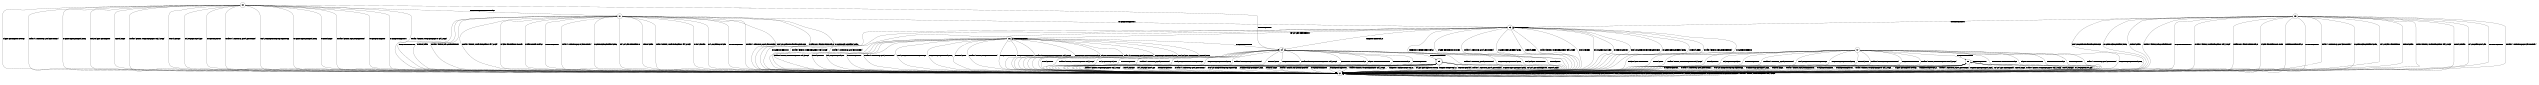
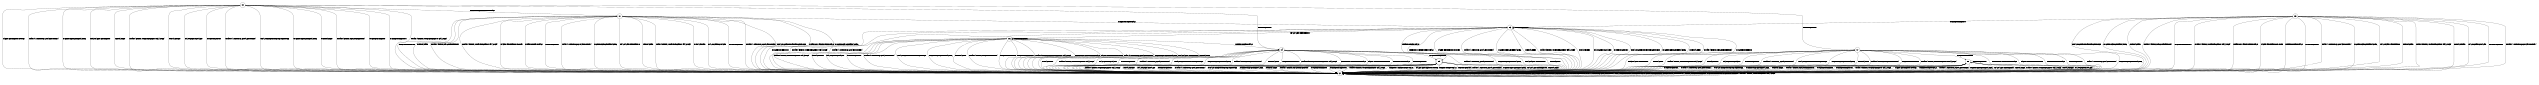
  digraph {
    node [shape=circle]
    n1 [label=s0]
    n2 [label=s1]
    n3 [label=s2]
    n4 [label=s4]
    n5 [label=s7]
    n6 [label=s3]
    n7 [label=s5 shape=doublecircle]
    n8 [label=s8]
    n9 [label=s6]
    n10 [label=s9]
    n1 -> n2 [label=I_HELLO_CLIENT_REQUEST]
    n1 -> n3 [label=I_SERVER_HELLO_DONE]
    n1 -> n3 [label="I_Alert(WARNING,CLOSE_NOTIFY)"]
    n1 -> n3 [label=I_CHANGE_CIPHER_SPEC]
    n1 -> n3 [label=I_PSK_SERVER_HELLO]
    n1 -> n3 [label=I_FINISHED]
    n1 -> n3 [label="I_Alert(FATAL,UNEXPECTED_MESSAGE)"]
    n1 -> n3 [label=O_DISABLED]
    n1 -> n3 [label=O_SOCKET_CLOSED]
    n1 -> n3 [label=O_APPLICATION]
    n1 -> n3 [label="O_Alert(WARNING,CLOSE_NOTIFY)"]
    n1 -> n3 [label=O_PSK_CLIENT_KEY_EXCHANGE]
    n1 -> n3 [label=O_CHANGE_CIPHER_SPEC]
    n1 -> n3 [label=O_FINISHED]
    n1 -> n3 [label="O_Alert(FATAL,DECODE_ERROR)"]
    n1 -> n3 [label=O_CLIENT_HELLO]
    n1 -> n3 [label="O_CLIENT_HELLO+"]
    n1 -> n3 [label="O_Alert(FATAL,UNEXPECTED_MESSAGE)"]
    n1 -> n4 [label=I_APPLICATION]
+   n1 -> n5 [label=I_APPLICATION]
    n2 -> n3 [label=I_HELLO_VERIFY_REQUEST]
    n2 -> n3 [label=I_SERVER_HELLO_DONE]
    n2 -> n3 [label=I_HELLO_REQUEST]
    n2 -> n3 [label=I_APPLICATION]
    n2 -> n3 [label="I_Alert(WARNING,CLOSE_NOTIFY)"]
    n2 -> n3 [label=I_CHANGE_CIPHER_SPEC]
    n2 -> n3 [label=I_PSK_SERVER_HELLO]
    n2 -> n3 [label=I_FINISHED]
    n2 -> n3 [label="I_Alert(FATAL,UNEXPECTED_MESSAGE)"]
    n2 -> n3 [label=O_DISABLED]
    n2 -> n3 [label=O_SOCKET_CLOSED]
    n2 -> n3 [label=O_APPLICATION]
    n2 -> n3 [label="O_Alert(WARNING,CLOSE_NOTIFY)"]
    n2 -> n3 [label=O_PSK_CLIENT_KEY_EXCHANGE]
    n2 -> n3 [label=O_CHANGE_CIPHER_SPEC]
    n2 -> n3 [label=O_FINISHED]
    n2 -> n3 [label="O_Alert(FATAL,DECODE_ERROR)"]
    n2 -> n3 [label=O_CLIENT_HELLO]
    n2 -> n3 [label="O_Alert(FATAL,UNEXPECTED_MESSAGE)"]
-   n2 -> n6 [label="O_CLIENT_HELLO+"]
+   n2 -> n6 [label=I_HELLO_REQUEST]
    n3 -> n3 [label=I_HELLO_VERIFY_REQUEST]
    n3 -> n3 [label=I_SERVER_HELLO_DONE]
    n3 -> n3 [label=I_HELLO_REQUEST]
    n3 -> n3 [label=I_APPLICATION]
    n3 -> n3 [label="I_Alert(WARNING,CLOSE_NOTIFY)"]
    n3 -> n3 [label=I_CHANGE_CIPHER_SPEC]
    n3 -> n3 [label=I_PSK_SERVER_HELLO]
    n3 -> n3 [label=I_FINISHED]
    n3 -> n3 [label="I_Alert(FATAL,UNEXPECTED_MESSAGE)"]
    n3 -> n3 [label=O_DISABLED]
    n3 -> n3 [label=O_SOCKET_CLOSED]
    n3 -> n3 [label=O_APPLICATION]
    n3 -> n3 [label="O_Alert(WARNING,CLOSE_NOTIFY)"]
    n3 -> n3 [label=O_PSK_CLIENT_KEY_EXCHANGE]
    n3 -> n3 [label=O_CHANGE_CIPHER_SPEC]
    n3 -> n3 [label=O_FINISHED]
    n3 -> n3 [label="O_Alert(FATAL,DECODE_ERROR)"]
    n3 -> n3 [label=O_CLIENT_HELLO]
    n3 -> n3 [label="O_CLIENT_HELLO+"]
    n3 -> n3 [label="O_Alert(FATAL,UNEXPECTED_MESSAGE)"]
    n4 -> n3 [label=I_HELLO_VERIFY_REQUEST]
    n4 -> n3 [label=I_SERVER_HELLO_DONE]
    n4 -> n3 [label=I_HELLO_REQUEST]
    n4 -> n3 [label=I_APPLICATION]
    n4 -> n3 [label="I_Alert(WARNING,CLOSE_NOTIFY)"]
    n4 -> n3 [label=I_CHANGE_CIPHER_SPEC]
    n4 -> n3 [label=I_PSK_SERVER_HELLO]
    n4 -> n3 [label=I_FINISHED]
    n4 -> n3 [label="I_Alert(FATAL,UNEXPECTED_MESSAGE)"]
    n4 -> n3 [label=O_DISABLED]
    n4 -> n3 [label=O_SOCKET_CLOSED]
    n4 -> n3 [label=O_APPLICATION]
    n4 -> n3 [label="O_Alert(WARNING,CLOSE_NOTIFY)"]
    n4 -> n3 [label=O_PSK_CLIENT_KEY_EXCHANGE]
    n4 -> n3 [label=O_CHANGE_CIPHER_SPEC]
    n4 -> n3 [label=O_FINISHED]
    n4 -> n3 [label="O_Alert(FATAL,DECODE_ERROR)"]
    n4 -> n3 [label="O_CLIENT_HELLO+"]
    n4 -> n3 [label="O_Alert(FATAL,UNEXPECTED_MESSAGE)"]
-   n4 -> n7 [label=O_CLIENT_HELLO]
+   n4 -> n7 [label=O_CLIENT_CLIENT]
    n5 -> n3 [label=I_HELLO_VERIFY_REQUEST]
    n5 -> n3 [label=I_SERVER_HELLO_DONE]
    n5 -> n3 [label=I_HELLO_REQUEST]
    n5 -> n3 [label=I_APPLICATION]
    n5 -> n3 [label="I_Alert(WARNING,CLOSE_NOTIFY)"]
    n5 -> n3 [label=I_CHANGE_CIPHER_SPEC]
    n5 -> n3 [label=I_PSK_SERVER_HELLO]
    n5 -> n3 [label=I_FINISHED]
    n5 -> n3 [label="I_Alert(FATAL,UNEXPECTED_MESSAGE)"]
    n5 -> n3 [label=O_DISABLED]
    n5 -> n3 [label=O_SOCKET_CLOSED]
    n5 -> n3 [label=O_APPLICATION]
    n5 -> n3 [label="O_Alert(WARNING,CLOSE_NOTIFY)"]
    n5 -> n3 [label=O_PSK_CLIENT_KEY_EXCHANGE]
    n5 -> n3 [label=O_CHANGE_CIPHER_SPEC]
    n5 -> n3 [label=O_FINISHED]
    n5 -> n3 [label="O_Alert(FATAL,DECODE_ERROR)"]
    n5 -> n3 [label="O_CLIENT_HELLO+"]
    n5 -> n3 [label="O_Alert(FATAL,UNEXPECTED_MESSAGE)"]
    n5 -> n8 [label=O_CLIENT_HELLO]
    n6 -> n3 [label=I_HELLO_VERIFY_REQUEST]
    n6 -> n3 [label=I_SERVER_HELLO_DONE]
    n6 -> n3 [label="I_Alert(WARNING,CLOSE_NOTIFY)"]
    n6 -> n3 [label=I_CHANGE_CIPHER_SPEC]
    n6 -> n3 [label=I_FINISHED]
    n6 -> n3 [label="I_Alert(FATAL,UNEXPECTED_MESSAGE)"]
    n6 -> n3 [label=O_DISABLED]
    n6 -> n3 [label=O_SOCKET_CLOSED]
    n6 -> n3 [label=O_APPLICATION]
    n6 -> n3 [label="O_Alert(WARNING,CLOSE_NOTIFY)"]
    n6 -> n3 [label=O_PSK_CLIENT_KEY_EXCHANGE]
    n6 -> n3 [label=O_CHANGE_CIPHER_SPEC]
    n6 -> n3 [label=O_FINISHED]
    n6 -> n3 [label="O_Alert(FATAL,DECODE_ERROR)"]
    n6 -> n3 [label=O_CLIENT_HELLO]
    n6 -> n3 [label="O_CLIENT_HELLO+"]
    n6 -> n3 [label="O_Alert(FATAL,UNEXPECTED_MESSAGE)"]
-   n6 -> n4 [label=I_HELLO_REQUEST]
+   n6 -> n7 [label=I_HELLO_REQUEST]
    n6 -> n6 [label=I_APPLICATION]
    n6 -> n9 [label=I_PSK_SERVER_HELLO]
    n7 -> n3 [label=I_HELLO_VERIFY_REQUEST]
    n7 -> n3 [label=I_SERVER_HELLO_DONE]
    n7 -> n3 [label=I_HELLO_REQUEST]
    n7 -> n3 [label=I_APPLICATION]
    n7 -> n3 [label="I_Alert(WARNING,CLOSE_NOTIFY)"]
    n7 -> n3 [label=I_CHANGE_CIPHER_SPEC]
    n7 -> n3 [label=I_PSK_SERVER_HELLO]
    n7 -> n3 [label=I_FINISHED]
    n7 -> n3 [label="I_Alert(FATAL,UNEXPECTED_MESSAGE)"]
    n7 -> n3 [label=O_DISABLED]
    n7 -> n3 [label=O_SOCKET_CLOSED]
    n7 -> n3 [label=O_APPLICATION]
    n7 -> n3 [label="O_Alert(WARNING,CLOSE_NOTIFY)"]
    n7 -> n3 [label=O_PSK_CLIENT_KEY_EXCHANGE]
    n7 -> n3 [label=O_CHANGE_CIPHER_SPEC]
    n7 -> n3 [label=O_FINISHED]
    n7 -> n3 [label="O_Alert(FATAL,DECODE_ERROR)"]
    n7 -> n3 [label=O_CLIENT_HELLO]
    n7 -> n3 [label="O_CLIENT_HELLO+"]
    n7 -> n3 [label="O_Alert(FATAL,UNEXPECTED_MESSAGE)"]
    n8 -> n3 [label=I_SERVER_HELLO_DONE]
    n8 -> n3 [label=I_HELLO_REQUEST]
    n8 -> n3 [label="I_Alert(WARNING,CLOSE_NOTIFY)"]
    n8 -> n3 [label=I_CHANGE_CIPHER_SPEC]
    n8 -> n3 [label=I_PSK_SERVER_HELLO]
    n8 -> n3 [label=I_FINISHED]
    n8 -> n3 [label="I_Alert(FATAL,UNEXPECTED_MESSAGE)"]
    n8 -> n3 [label=O_DISABLED]
    n8 -> n3 [label=O_SOCKET_CLOSED]
    n8 -> n3 [label=O_APPLICATION]
    n8 -> n3 [label="O_Alert(WARNING,CLOSE_NOTIFY)"]
    n8 -> n3 [label=O_PSK_CLIENT_KEY_EXCHANGE]
    n8 -> n3 [label=O_CHANGE_CIPHER_SPEC]
    n8 -> n3 [label=O_FINISHED]
    n8 -> n3 [label="O_Alert(FATAL,DECODE_ERROR)"]
    n8 -> n3 [label=O_CLIENT_HELLO]
    n8 -> n3 [label="O_CLIENT_HELLO+"]
    n8 -> n3 [label="O_Alert(FATAL,UNEXPECTED_MESSAGE)"]
    n8 -> n8 [label=I_APPLICATION]
    n9 -> n3 [label=I_HELLO_VERIFY_REQUEST]
    n9 -> n3 [label=I_SERVER_HELLO_DONE]
    n9 -> n3 [label="I_Alert(WARNING,CLOSE_NOTIFY)"]
    n9 -> n3 [label=I_CHANGE_CIPHER_SPEC]
    n9 -> n3 [label=I_PSK_SERVER_HELLO]
    n9 -> n3 [label=I_FINISHED]
    n9 -> n3 [label="I_Alert(FATAL,UNEXPECTED_MESSAGE)"]
    n9 -> n3 [label=O_DISABLED]
    n9 -> n3 [label=O_SOCKET_CLOSED]
    n9 -> n3 [label=O_APPLICATION]
    n9 -> n3 [label="O_Alert(WARNING,CLOSE_NOTIFY)"]
    n9 -> n3 [label=O_PSK_CLIENT_KEY_EXCHANGE]
    n9 -> n3 [label=O_CHANGE_CIPHER_SPEC]
    n9 -> n3 [label=O_FINISHED]
    n9 -> n3 [label="O_Alert(FATAL,DECODE_ERROR)"]
    n9 -> n3 [label=O_CLIENT_HELLO]
    n9 -> n3 [label="O_CLIENT_HELLO+"]
    n9 -> n3 [label="O_Alert(FATAL,UNEXPECTED_MESSAGE)"]
-   n9 -> n4 [label=O_CLIENT_HELLO]
+   n9 -> n4 [label=I_HELLO_REQUEST]
    n9 -> n9 [label=I_APPLICATION]
    n10 -> n3 [label=I_HELLO_VERIFY_REQUEST]
    n10 -> n3 [label=I_SERVER_HELLO_DONE]
    n10 -> n3 [label=I_HELLO_REQUEST]
    n10 -> n3 [label=I_APPLICATION]
    n10 -> n3 [label="I_Alert(WARNING,CLOSE_NOTIFY)"]
    n10 -> n3 [label=I_CHANGE_CIPHER_SPEC]
    n10 -> n3 [label=I_PSK_SERVER_HELLO]
    n10 -> n3 [label=I_FINISHED]
    n10 -> n3 [label="I_Alert(FATAL,UNEXPECTED_MESSAGE)"]
    n10 -> n3 [label=O_DISABLED]
    n10 -> n3 [label=O_SOCKET_CLOSED]
    n10 -> n3 [label=O_APPLICATION]
    n10 -> n3 [label="O_Alert(WARNING,CLOSE_NOTIFY)"]
    n10 -> n3 [label=O_PSK_CLIENT_KEY_EXCHANGE]
    n10 -> n3 [label=O_CHANGE_CIPHER_SPEC]
    n10 -> n3 [label=O_FINISHED]
    n10 -> n3 [label="O_Alert(FATAL,DECODE_ERROR)"]
    n10 -> n3 [label="O_CLIENT_HELLO+"]
    n10 -> n3 [label="O_Alert(FATAL,UNEXPECTED_MESSAGE)"]
-   n10 -> n6 [label=O_APPLICATION]
+   n10 -> n6 [label=O_CLIENT_HELLO]
  }
